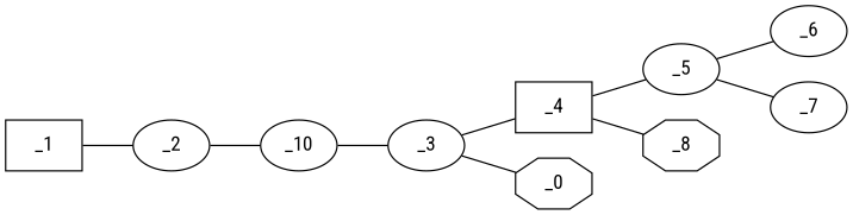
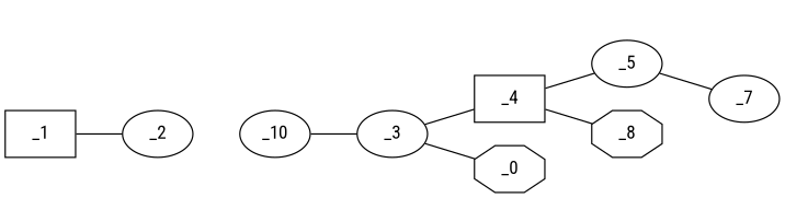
  graph {
    fontname="Roboto Condensed"
    rankdir=LR
    node [charge=0 chem=1 fontname="Roboto Condensed" shape=ellipse symbol="C  " x=3.7321 y=0.5]
    edge [fontname="Roboto Condensed" valence=1]
    _1 [chem=4 shape=box symbol="N  " x=4.5981 y=-1]
    _2 [x=4.5981 y=0]
    _10 [x=5.4641]
-   _6 [y=-1.5]
    _4 [shape=box x=2.866 y=0]
    _3
    n7 [chem=2 label=_0 shape=octagon symbol="O  " y=1.5]
    _5 [x=2.866 y=-1]
    _8 [chem=2 shape=octagon symbol="O  " x=2]
    _7 [chem=2 symbol="O  " x=2 y=-1.5]
    _1 -- _2
-   _2 -- _10
    _10 -- _3
    _4 -- _5
    _4 -- _8
    _3 -- _4
    _3 -- n7
-   _5 -- _6
    _5 -- _7
  }
